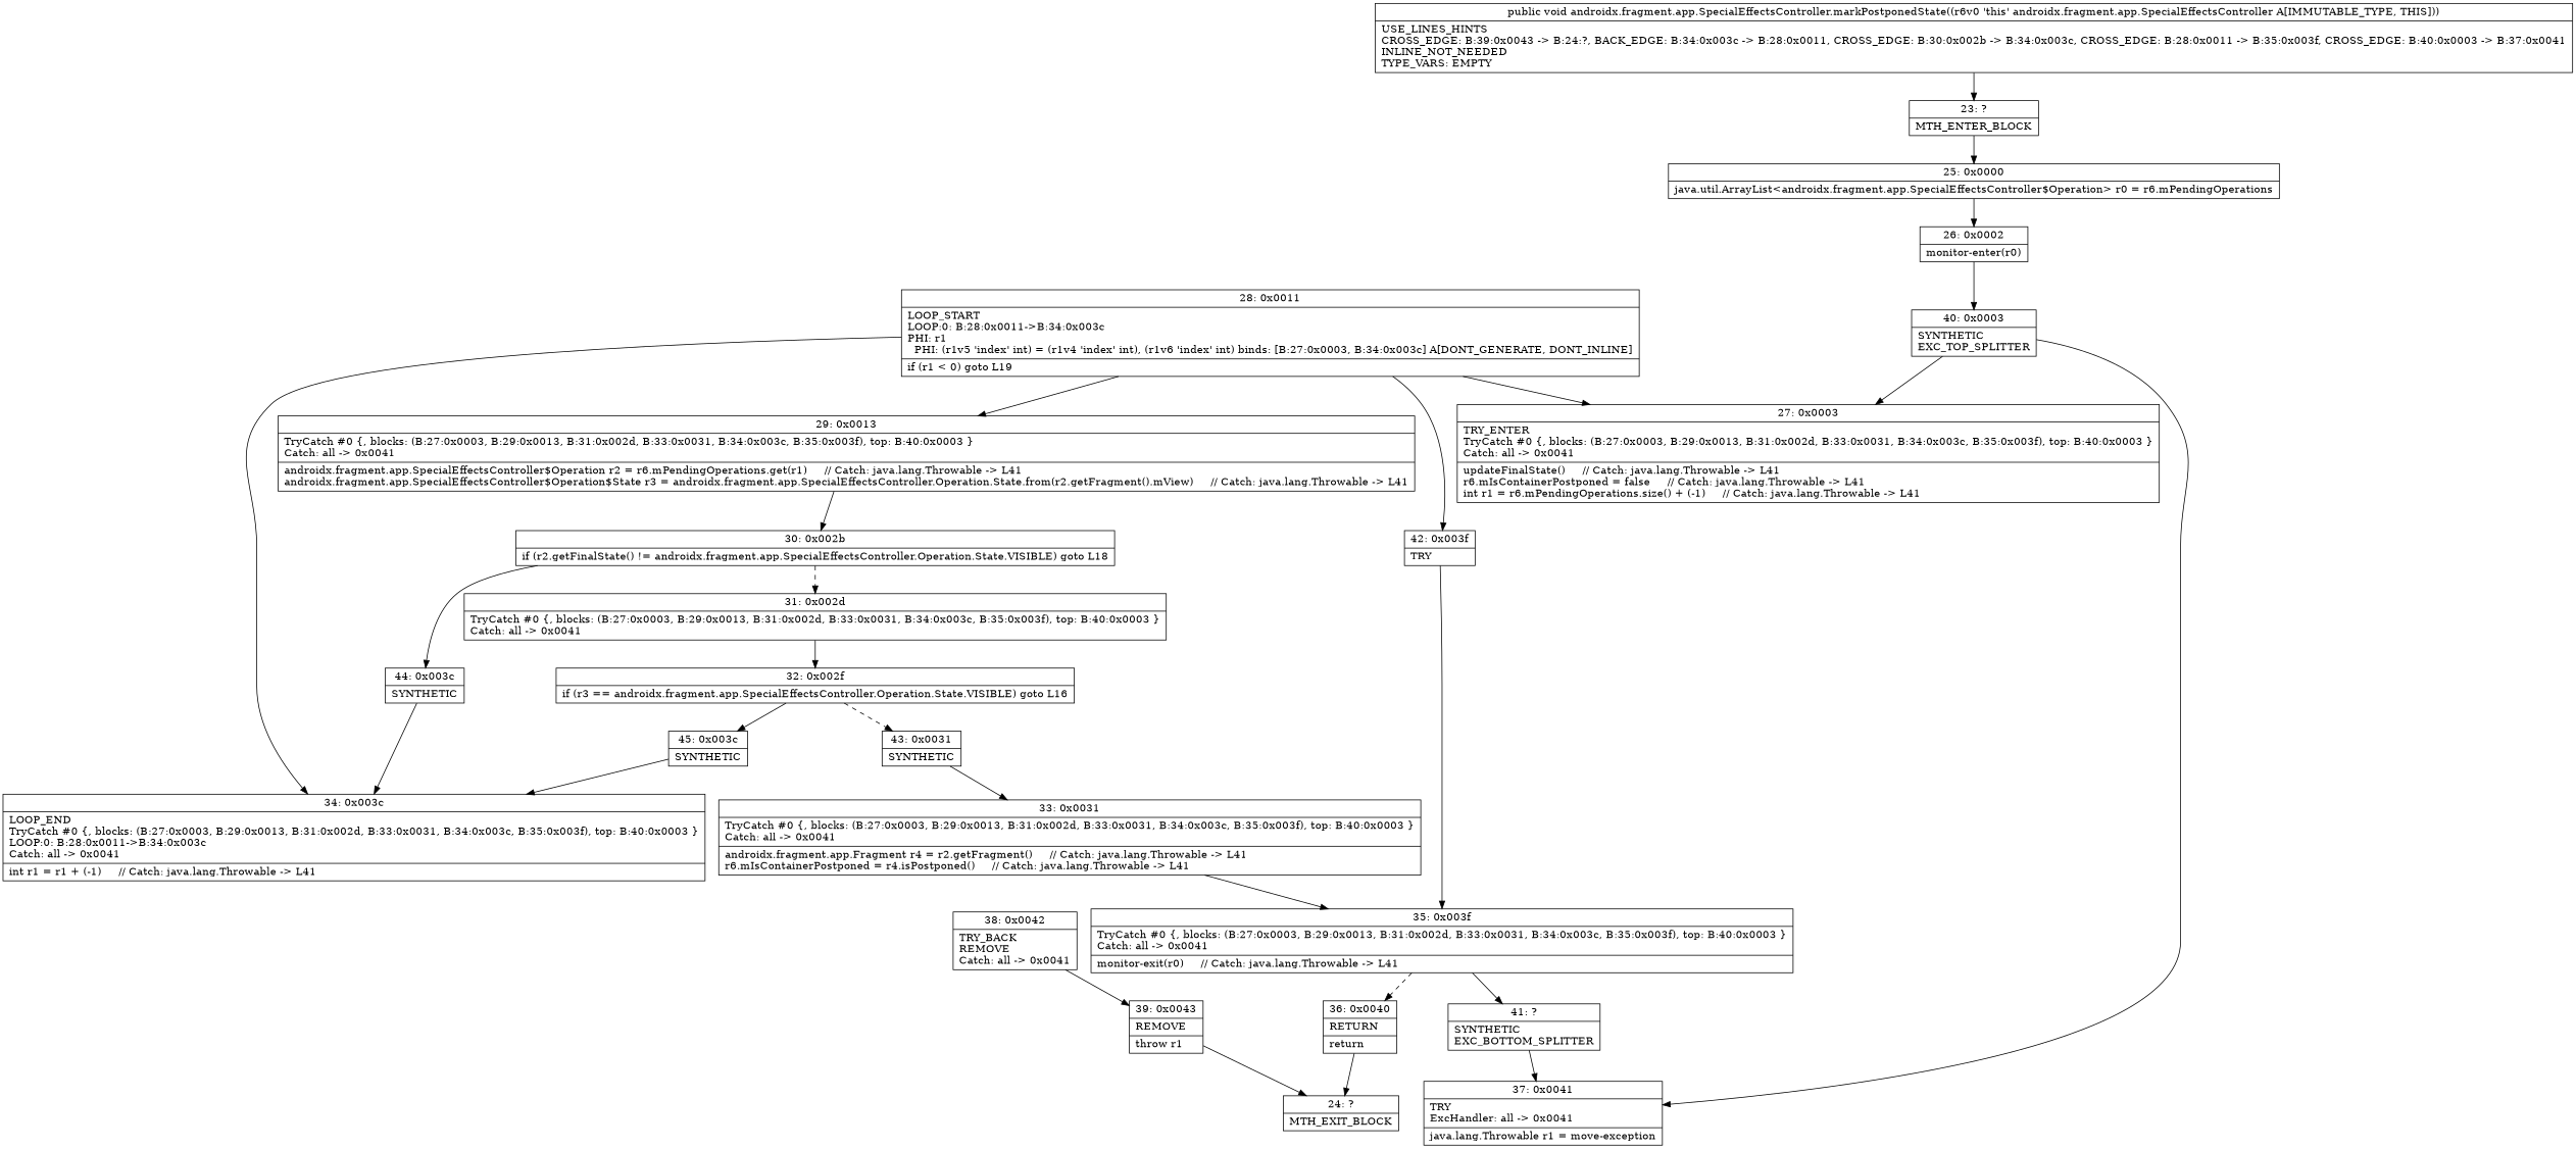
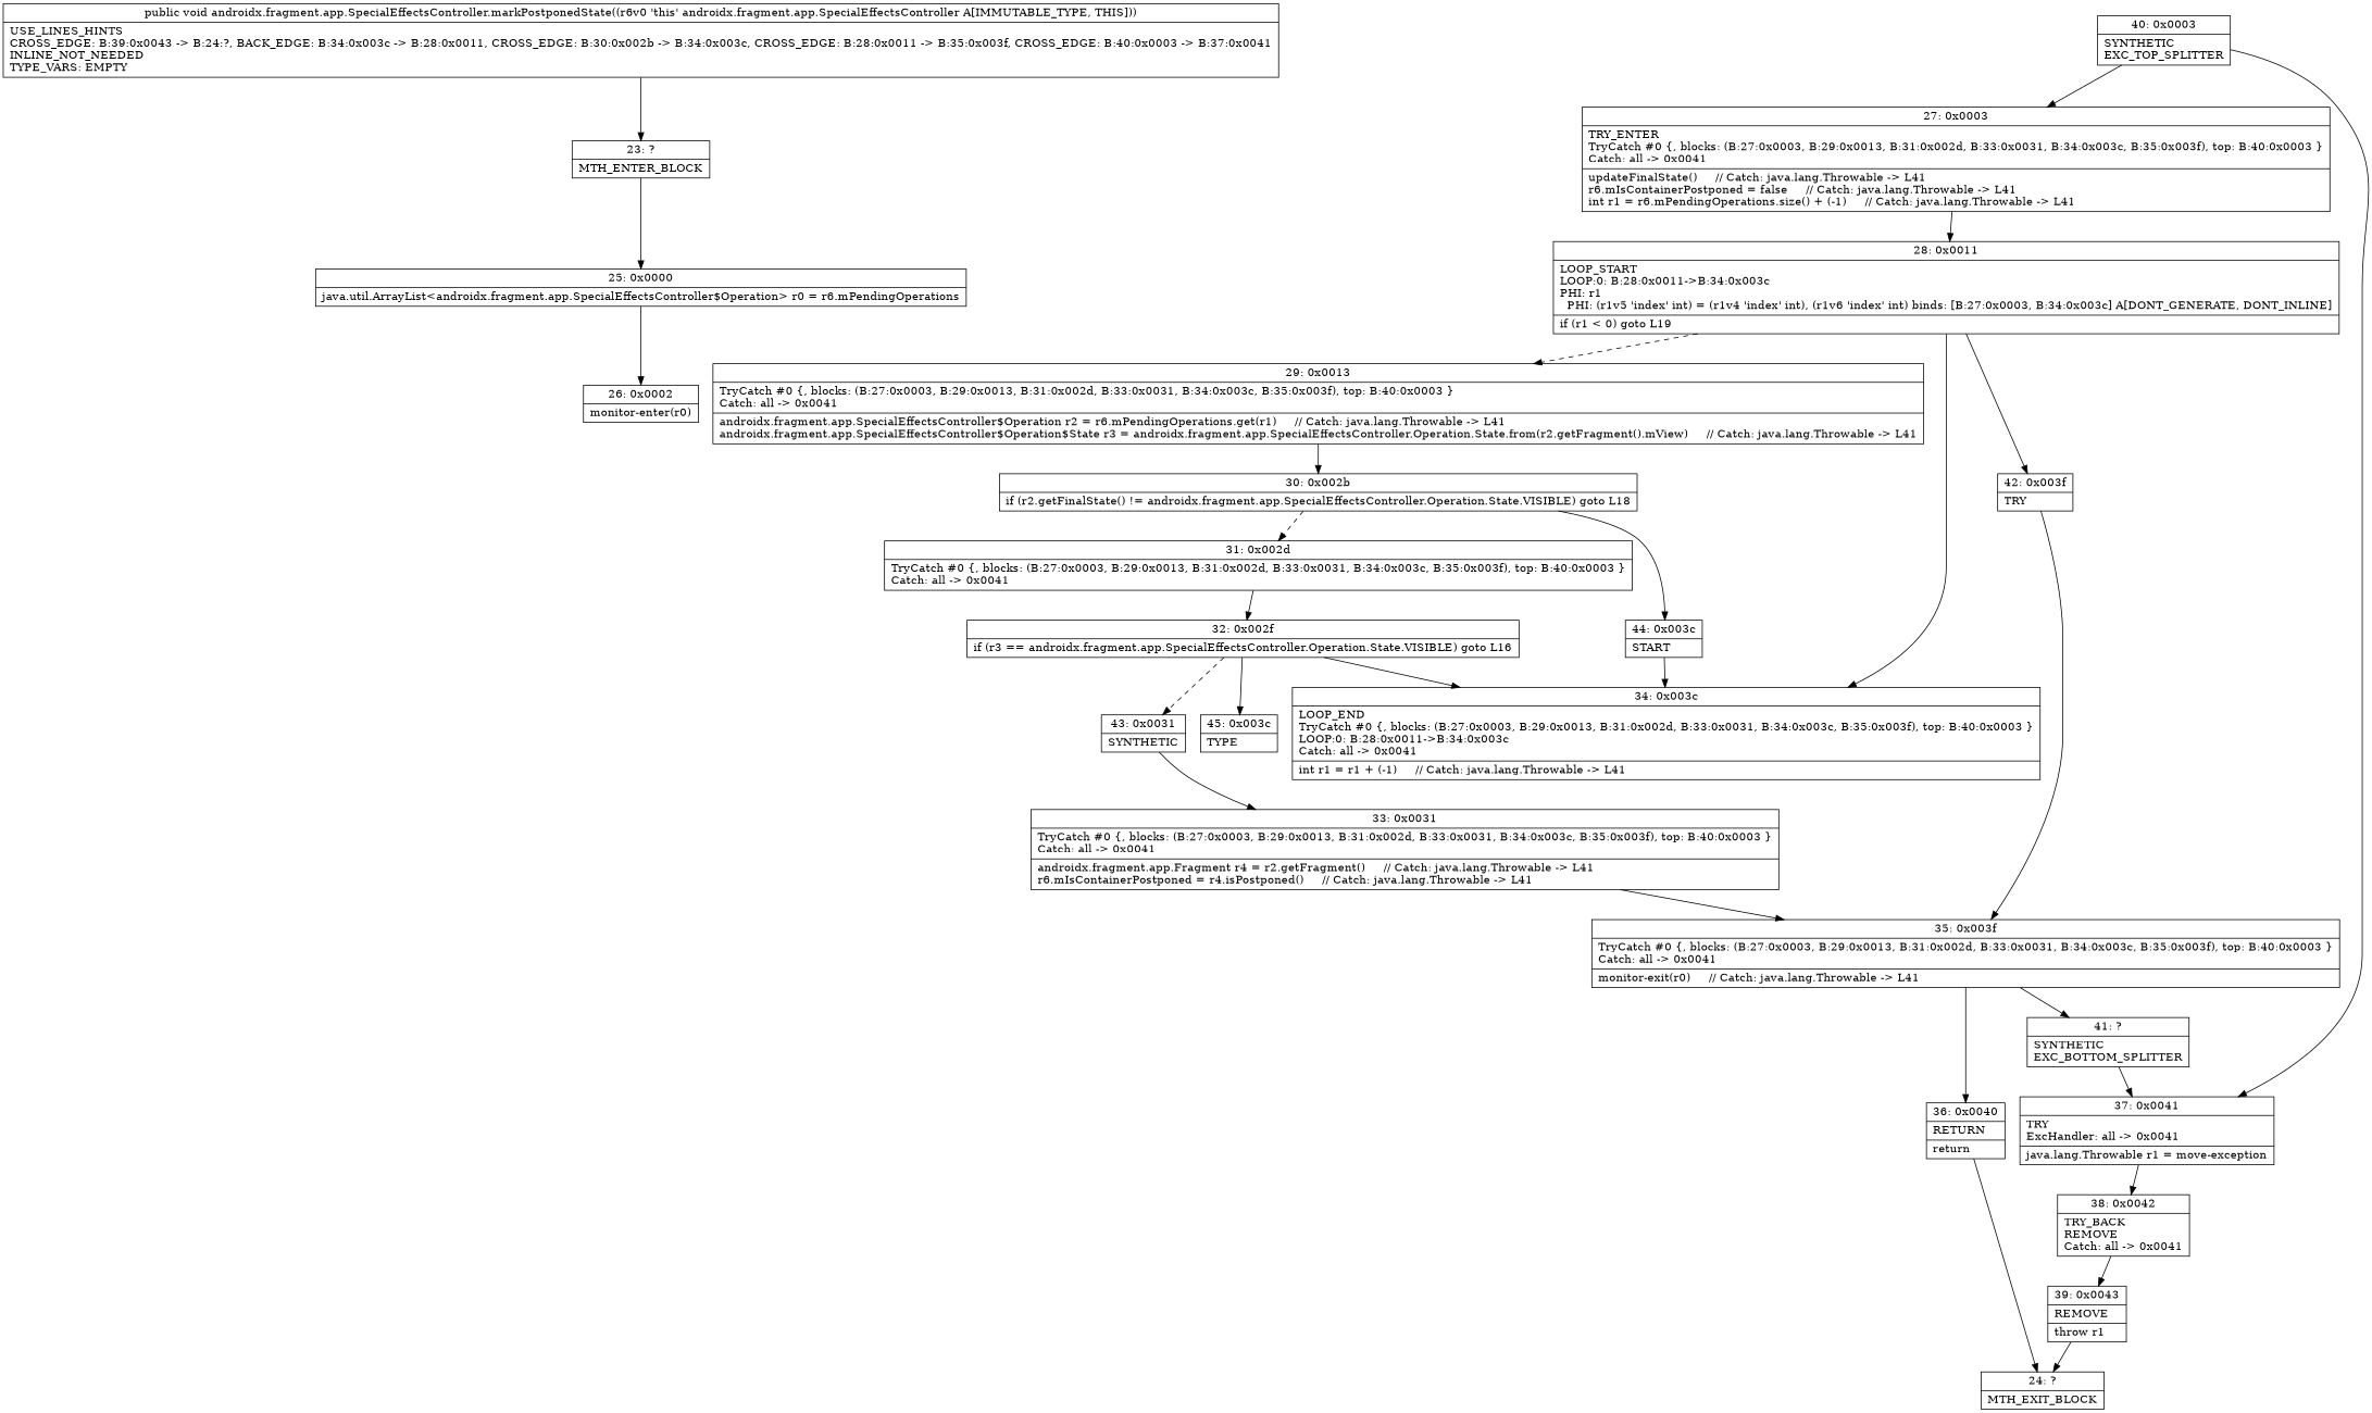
  digraph {
    node [shape=record]
    n1 [label="{23\:\ ?|MTH_ENTER_BLOCK\l}"]
    n2 [label="{25\:\ 0x0000|java.util.ArrayList\<androidx.fragment.app.SpecialEffectsController$Operation\> r0 = r6.mPendingOperations\l}"]
    n3 [label="{26\:\ 0x0002|monitor\-enter(r0)\l}"]
    n4 [label="{40\:\ 0x0003|SYNTHETIC\lEXC_TOP_SPLITTER\l}"]
    n5 [label="{27\:\ 0x0003|TRY_ENTER\lTryCatch #0 \{, blocks: (B:27:0x0003, B:29:0x0013, B:31:0x002d, B:33:0x0031, B:34:0x003c, B:35:0x003f), top: B:40:0x0003 \}\lCatch: all \-\> 0x0041\l|updateFinalState()     \/\/ Catch: java.lang.Throwable \-\> L41\lr6.mIsContainerPostponed = false     \/\/ Catch: java.lang.Throwable \-\> L41\lint r1 = r6.mPendingOperations.size() + (\-1)     \/\/ Catch: java.lang.Throwable \-\> L41\l}"]
    n6 [label="{37\:\ 0x0041|TRY\lExcHandler: all \-\> 0x0041\l|java.lang.Throwable r1 = move\-exception\l}"]
    n7 [label="{28\:\ 0x0011|LOOP_START\lLOOP:0: B:28:0x0011\-\>B:34:0x003c\lPHI: r1 \l  PHI: (r1v5 'index' int) = (r1v4 'index' int), (r1v6 'index' int) binds: [B:27:0x0003, B:34:0x003c] A[DONT_GENERATE, DONT_INLINE]\l|if (r1 \< 0) goto L19\l}"]
    n8 [label="{38\:\ 0x0042|TRY_BACK\lREMOVE\lCatch: all \-\> 0x0041\l}"]
    n9 [label="{29\:\ 0x0013|TryCatch #0 \{, blocks: (B:27:0x0003, B:29:0x0013, B:31:0x002d, B:33:0x0031, B:34:0x003c, B:35:0x003f), top: B:40:0x0003 \}\lCatch: all \-\> 0x0041\l|androidx.fragment.app.SpecialEffectsController$Operation r2 = r6.mPendingOperations.get(r1)     \/\/ Catch: java.lang.Throwable \-\> L41\landroidx.fragment.app.SpecialEffectsController$Operation$State r3 = androidx.fragment.app.SpecialEffectsController.Operation.State.from(r2.getFragment().mView)     \/\/ Catch: java.lang.Throwable \-\> L41\l}"]
    n10 [label="{42\:\ 0x003f|TRY\l}"]
    n11 [label="{34\:\ 0x003c|LOOP_END\lTryCatch #0 \{, blocks: (B:27:0x0003, B:29:0x0013, B:31:0x002d, B:33:0x0031, B:34:0x003c, B:35:0x003f), top: B:40:0x0003 \}\lLOOP:0: B:28:0x0011\-\>B:34:0x003c\lCatch: all \-\> 0x0041\l|int r1 = r1 + (\-1)     \/\/ Catch: java.lang.Throwable \-\> L41\l}"]
    n12 [label="{30\:\ 0x002b|if (r2.getFinalState() != androidx.fragment.app.SpecialEffectsController.Operation.State.VISIBLE) goto L18\l}"]
    n13 [label="{35\:\ 0x003f|TryCatch #0 \{, blocks: (B:27:0x0003, B:29:0x0013, B:31:0x002d, B:33:0x0031, B:34:0x003c, B:35:0x003f), top: B:40:0x0003 \}\lCatch: all \-\> 0x0041\l|monitor\-exit(r0)     \/\/ Catch: java.lang.Throwable \-\> L41\l}"]
    n14 [label="{31\:\ 0x002d|TryCatch #0 \{, blocks: (B:27:0x0003, B:29:0x0013, B:31:0x002d, B:33:0x0031, B:34:0x003c, B:35:0x003f), top: B:40:0x0003 \}\lCatch: all \-\> 0x0041\l}"]
-   n15 [label="{44\:\ 0x003c|SYNTHETIC\l}"]
+   n15 [label="{44\:\ 0x003c|START\l}"]
    n16 [label="{32\:\ 0x002f|if (r3 == androidx.fragment.app.SpecialEffectsController.Operation.State.VISIBLE) goto L16\l}"]
    n17 [label="{43\:\ 0x0031|SYNTHETIC\l}"]
-   n18 [label="{45\:\ 0x003c|SYNTHETIC\l}"]
+   n18 [label="{45\:\ 0x003c|TYPE\l}"]
    n19 [label="{33\:\ 0x0031|TryCatch #0 \{, blocks: (B:27:0x0003, B:29:0x0013, B:31:0x002d, B:33:0x0031, B:34:0x003c, B:35:0x003f), top: B:40:0x0003 \}\lCatch: all \-\> 0x0041\l|androidx.fragment.app.Fragment r4 = r2.getFragment()     \/\/ Catch: java.lang.Throwable \-\> L41\lr6.mIsContainerPostponed = r4.isPostponed()     \/\/ Catch: java.lang.Throwable \-\> L41\l}"]
    n20 [label="{36\:\ 0x0040|RETURN\l|return\l}"]
    n21 [label="{41\:\ ?|SYNTHETIC\lEXC_BOTTOM_SPLITTER\l}"]
    n22 [label="{24\:\ ?|MTH_EXIT_BLOCK\l}"]
    n23 [label="{39\:\ 0x0043|REMOVE\l|throw r1\l}"]
    n24 [label="{public void androidx.fragment.app.SpecialEffectsController.markPostponedState((r6v0 'this' androidx.fragment.app.SpecialEffectsController A[IMMUTABLE_TYPE, THIS]))  | USE_LINES_HINTS\lCROSS_EDGE: B:39:0x0043 \-\> B:24:?, BACK_EDGE: B:34:0x003c \-\> B:28:0x0011, CROSS_EDGE: B:30:0x002b \-\> B:34:0x003c, CROSS_EDGE: B:28:0x0011 \-\> B:35:0x003f, CROSS_EDGE: B:40:0x0003 \-\> B:37:0x0041\lINLINE_NOT_NEEDED\lTYPE_VARS: EMPTY\l}"]
    n1 -> n2
    n2 -> n3
-   n3 -> n4
    n4 -> n5
    n4 -> n6
-   n7 -> n5
-   n7 -> n9 [style=solid]
+   n5 -> n7
+   n6 -> n8
+   n7 -> n9 [style=dashed]
    n7 -> n10
    n7 -> n11
    n8 -> n23
    n9 -> n12
    n10 -> n13
    n12 -> n14 [style=dashed]
    n12 -> n15
-   n13 -> n20 [style=dashed]
+   n13 -> n20
    n13 -> n21
    n14 -> n16
    n15 -> n11
    n16 -> n17 [style=dashed]
    n16 -> n18
    n17 -> n19
-   n18 -> n11
+   n16 -> n11
    n19 -> n13
    n20 -> n22
    n21 -> n6
    n23 -> n22
    n24 -> n1
  }
